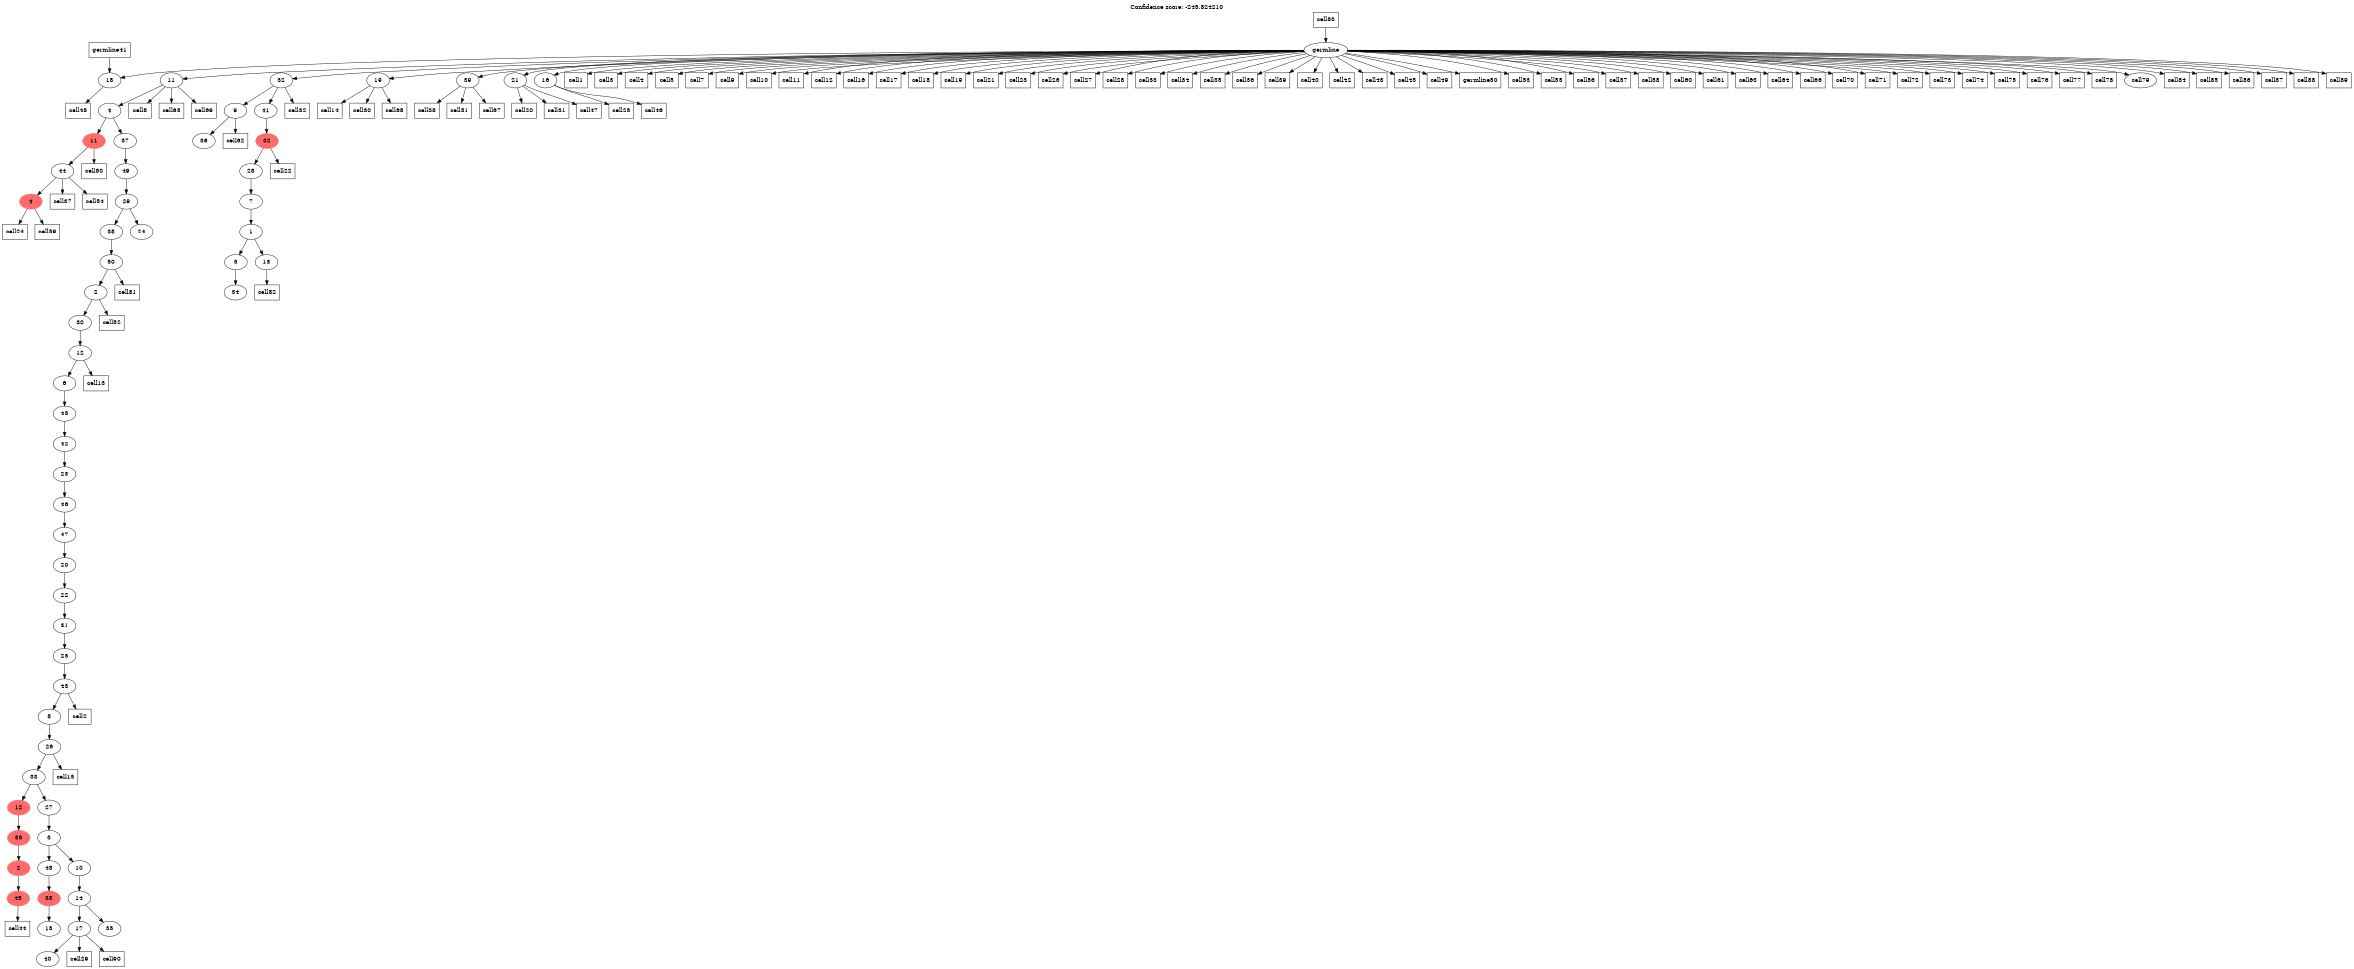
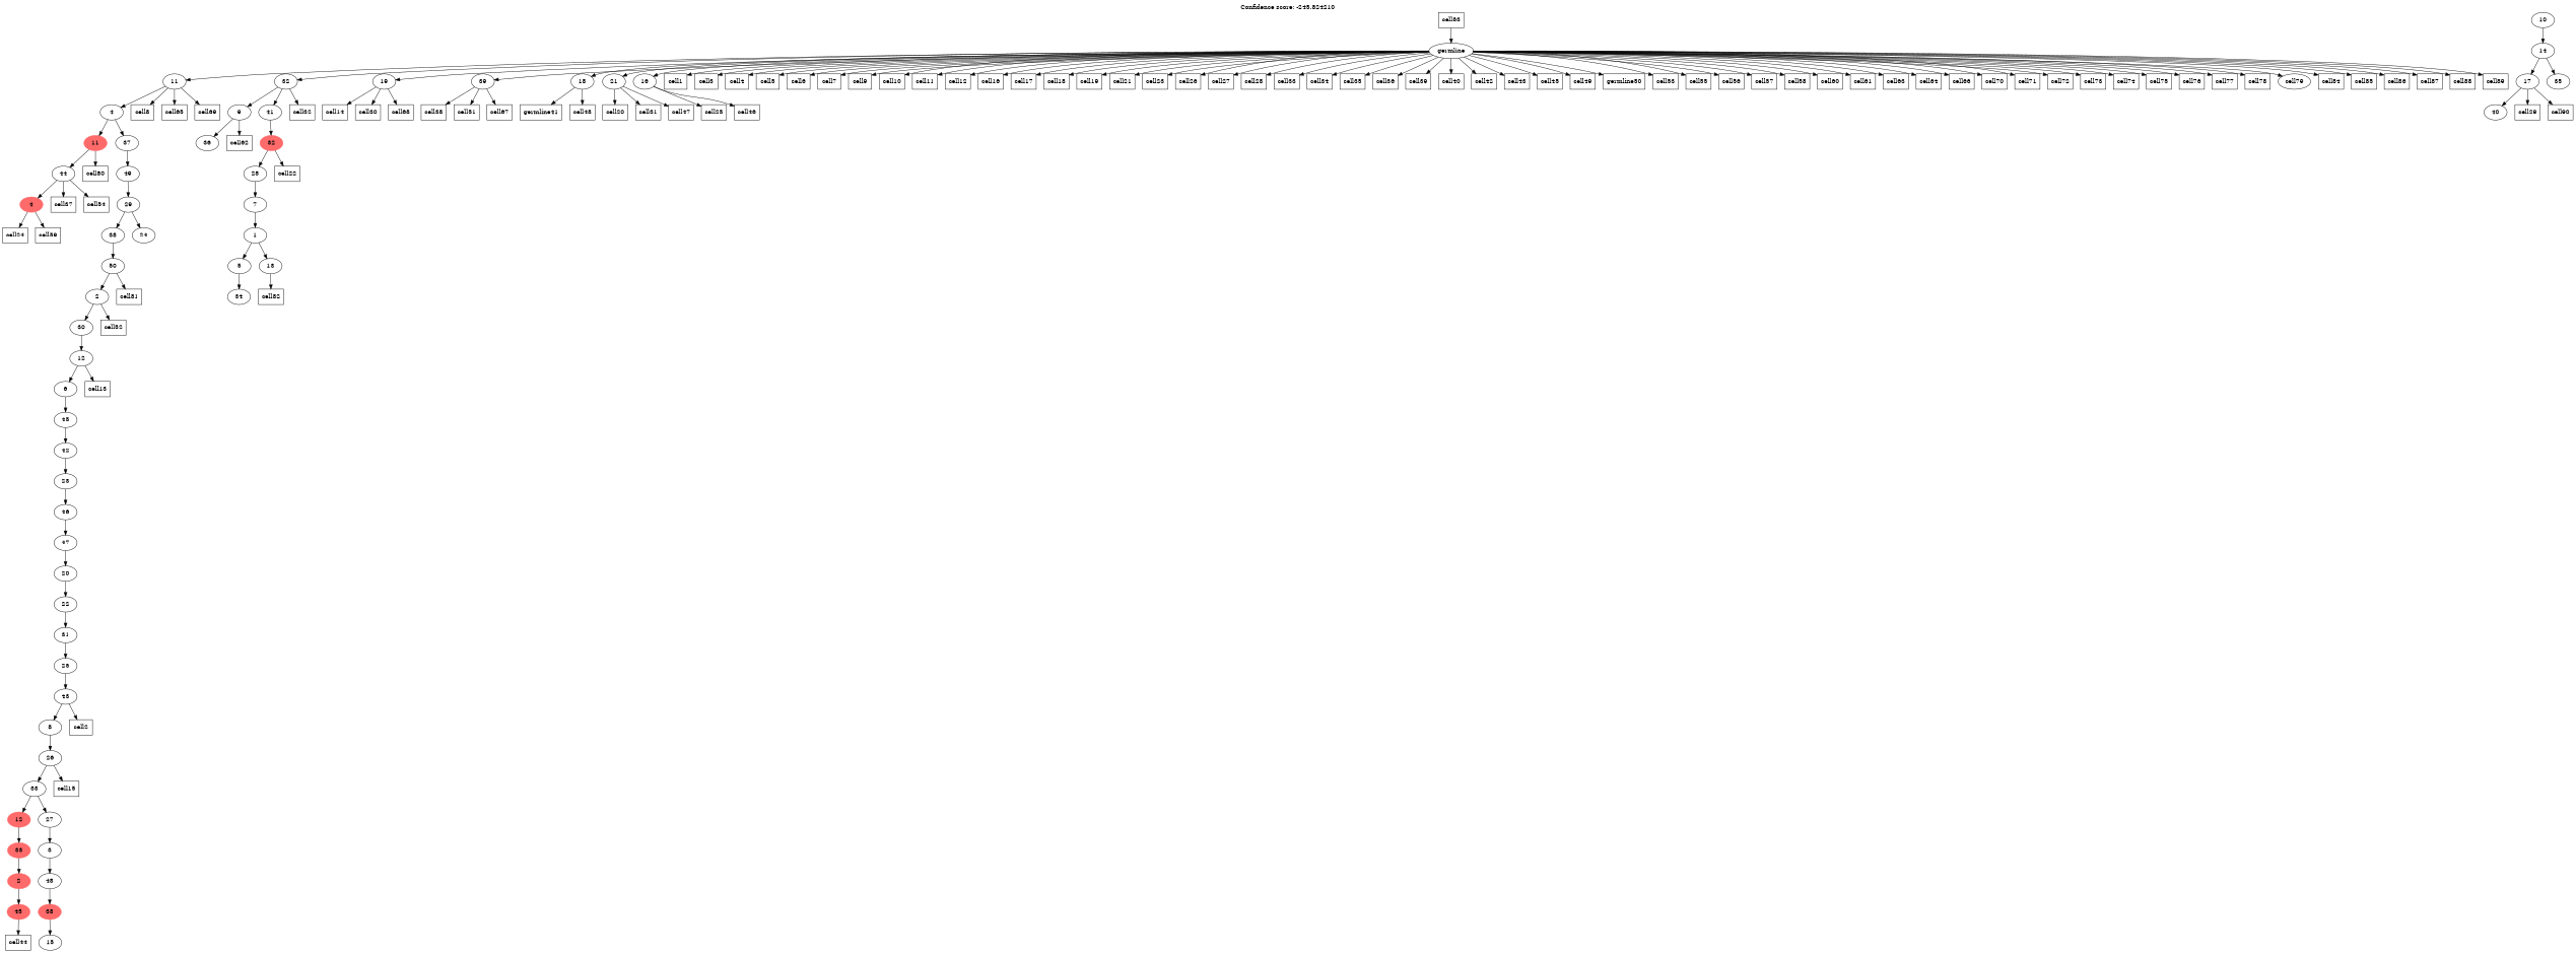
  digraph {
    label="Confidence score: -245.824210"
    labelloc=t
    node [shape=box]
    n1 [label=44 shape=""]
    n2 [color=indianred1 label=4 style=filled shape=""]
    cell37
    cell54
    cell24
    cell59
    n7 [color=indianred1 label=11 style=filled shape=""]
    cell80
    n9 [color=indianred1 label=2 style=filled shape=""]
    n10 [color=indianred1 label=45 style=filled shape=""]
    cell44
    n12 [color=indianred1 label=33 style=filled shape=""]
    n13 [color=indianred1 label=12 style=filled shape=""]
    n14 [color=indianred1 label=38 style=filled shape=""]
    n15 [label=15 shape=""]
    n16 [label=48 shape=""]
    n17 [label=17 shape=""]
    n18 [label=40 shape=""]
    cell29
    cell90
    n21 [label=14 shape=""]
    n22 [label=35 shape=""]
    n23 [label=10 shape=""]
    n24 [label=3 shape=""]
    n25 [label=27 shape=""]
    n26 [label=33 shape=""]
    n27 [label=26 shape=""]
    cell15
    n29 [label=8 shape=""]
    n30 [label=43 shape=""]
    cell2
    n32 [label=25 shape=""]
    n33 [label=31 shape=""]
    n34 [label=22 shape=""]
    n35 [label=20 shape=""]
    n36 [label=47 shape=""]
    n37 [label=46 shape=""]
    n38 [label=23 shape=""]
    n39 [label=42 shape=""]
    n40 [label=45 shape=""]
    n41 [label=6 shape=""]
    n42 [label=12 shape=""]
    cell13
    n44 [label=30 shape=""]
    n45 [label=2 shape=""]
    cell52
    n47 [label=50 shape=""]
    cell81
    n49 [label=38 shape=""]
    n50 [label=29 shape=""]
    n51 [label=24 shape=""]
    n52 [label=49 shape=""]
    n53 [label=37 shape=""]
    n54 [label=4 shape=""]
    n55 [label=11 shape=""]
    cell8
    cell65
    cell69
    n59 [label=9 shape=""]
    n60 [label=36 shape=""]
    cell62
    n62 [label=5 shape=""]
    n63 [label=34 shape=""]
    n64 [label=1 shape=""]
    n65 [label=13 shape=""]
    cell82
    n67 [label=7 shape=""]
    n68 [label=28 shape=""]
    n69 [color=indianred1 label=32 style=filled shape=""]
    cell22
    n71 [label=41 shape=""]
    n72 [label=32 shape=""]
    cell32
    n74 [label=germline shape=""]
    n75 [label=19 shape=""]
    n76 [label=39 shape=""]
    n77 [label=18 shape=""]
    n78 [label=21 shape=""]
    n79 [label=16 shape=""]
    cell1
    cell3
    cell4
    cell5
+   cell6
    cell7
    cell9
    cell10
    cell11
    cell12
    cell16
    cell17
    cell18
    cell19
    cell21
    cell23
    cell26
    cell27
    cell28
    cell33
    cell34
    cell35
    cell36
    cell39
    cell40
    cell42
    cell43
    cell45
    cell49
    n109 [label=germline50]
    cell53
    cell55
    cell56
    cell57
    cell58
    cell60
    cell61
    cell63
    cell64
    cell66
    cell70
    cell71
    cell72
    cell73
    cell74
    cell75
    cell76
    cell77
    cell78
    cell79 [shape=ellipse]
    cell84
    cell85
    cell86
    cell87
    cell88
    cell89
    cell14
    cell30
    cell68
    cell38
    cell51
    cell67
    n142 [label=germline41]
    cell48
    cell20
    cell31
    cell47
    cell25
    cell46
    cell83
    n1 -> n2
    n1 -> cell37
    n1 -> cell54
    n2 -> cell24
    n2 -> cell59
    n7 -> n1
    n7 -> cell80
    n9 -> n10
    n10 -> cell44
    n12 -> n9
    n13 -> n12
    n14 -> n15
    n16 -> n14
    n17 -> n18
    n17 -> cell29
    n17 -> cell90
    n21 -> n17
    n21 -> n22
    n23 -> n21
    n24 -> n16
-   n24 -> n23
    n25 -> n24
    n26 -> n13
    n26 -> n25
    n27 -> n26
    n27 -> cell15
    n29 -> n27
    n30 -> n29
    n30 -> cell2
    n32 -> n30
    n33 -> n32
    n34 -> n33
    n35 -> n34
    n36 -> n35
    n37 -> n36
    n38 -> n37
    n39 -> n38
    n40 -> n39
    n41 -> n40
    n42 -> n41
    n42 -> cell13
    n44 -> n42
    n45 -> n44
    n45 -> cell52
    n47 -> n45
    n47 -> cell81
    n49 -> n47
    n50 -> n49
    n50 -> n51
    n52 -> n50
    n53 -> n52
    n54 -> n7
    n54 -> n53
    n55 -> n54
    n55 -> cell8
    n55 -> cell65
    n55 -> cell69
    n59 -> n60
    n59 -> cell62
    n62 -> n63
    n64 -> n62
    n64 -> n65
    n65 -> cell82
    n67 -> n64
    n68 -> n67
    n69 -> n68
    n69 -> cell22
    n71 -> n69
    n72 -> n59
    n72 -> n71
    n72 -> cell32
    n74 -> n55
    n74 -> n72
    n74 -> n75
    n74 -> n76
    n74 -> n77
    n74 -> n78
    n74 -> n79
    n74 -> cell1
    n74 -> cell3
    n74 -> cell4
    n74 -> cell5
+   n74 -> cell6
    n74 -> cell7
    n74 -> cell9
    n74 -> cell10
    n74 -> cell11
    n74 -> cell12
    n74 -> cell16
    n74 -> cell17
    n74 -> cell18
    n74 -> cell19
    n74 -> cell21
    n74 -> cell23
    n74 -> cell26
    n74 -> cell27
    n74 -> cell28
    n74 -> cell33
    n74 -> cell34
    n74 -> cell35
    n74 -> cell36
    n74 -> cell39
    n74 -> cell40
    n74 -> cell42
    n74 -> cell43
    n74 -> cell45
    n74 -> cell49
    n74 -> n109
    n74 -> cell53
    n74 -> cell55
    n74 -> cell56
    n74 -> cell57
    n74 -> cell58
    n74 -> cell60
    n74 -> cell61
    n74 -> cell63
    n74 -> cell64
    n74 -> cell66
    n74 -> cell70
    n74 -> cell71
    n74 -> cell72
    n74 -> cell73
    n74 -> cell74
    n74 -> cell75
    n74 -> cell76
    n74 -> cell77
    n74 -> cell78
    n74 -> cell79
    n74 -> cell84
    n74 -> cell85
    n74 -> cell86
    n74 -> cell87
    n74 -> cell88
    n74 -> cell89
    n75 -> cell14
    n75 -> cell30
    n75 -> cell68
    n76 -> cell38
    n76 -> cell51
    n76 -> cell67
-   n142 -> n77
+   n77 -> n142
    n77 -> cell48
    n78 -> cell20
    n78 -> cell31
    n78 -> cell47
    n79 -> cell25
    n79 -> cell46
    cell83 -> n74
  }
